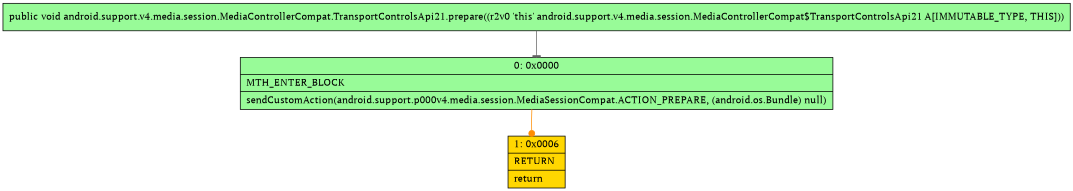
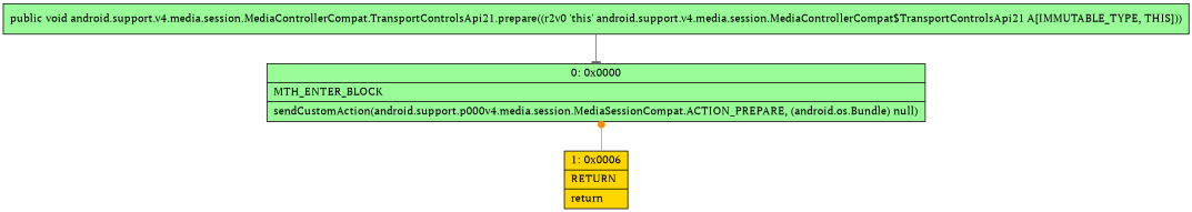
  digraph {
    fontname="PT Serif"
    node [shape=record style=filled fillcolor=palegreen fontname="PT Serif"]
    edge [fontname="PT Serif"]
    n1 [label="{0\:\ 0x0000|MTH_ENTER_BLOCK\l|sendCustomAction(android.support.p000v4.media.session.MediaSessionCompat.ACTION_PREPARE, (android.os.Bundle) null)\l}"]
    n2 [label="{1\:\ 0x0006|RETURN\l|return\l}" fillcolor=gold]
    n3 [label="{public void android.support.v4.media.session.MediaControllerCompat.TransportControlsApi21.prepare((r2v0 'this' android.support.v4.media.session.MediaControllerCompat$TransportControlsApi21 A[IMMUTABLE_TYPE, THIS])) }"]
-   n1 -> n2 [color=darkorange arrowhead=dot]
+   n2 -> n1 [color=darkorange arrowhead=dot]
    n3 -> n1 [color=gray40 arrowhead=tee]
  }
